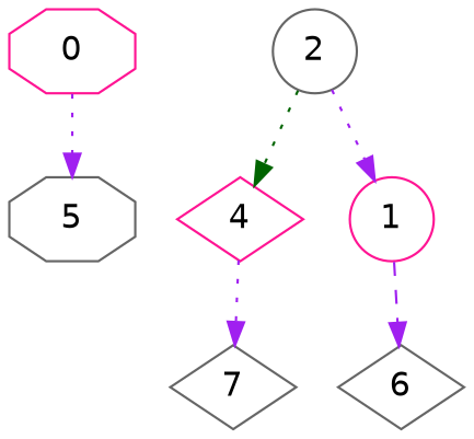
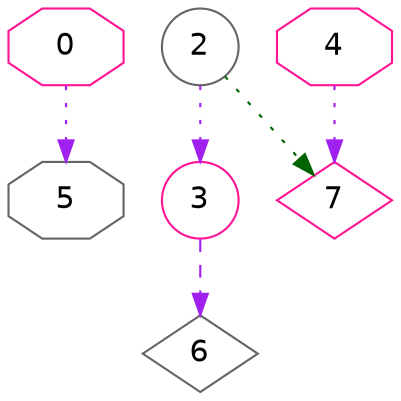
  digraph {
    fontname="DejaVu Sans"
    node [color=deeppink fontname="DejaVu Sans" shape=diamond]
    edge [color=purple fontname="DejaVu Sans" style=dotted]
    0 [shape=octagon]
    5 [color=gray40 shape=octagon]
    2 [color=gray40 shape=circle]
-   4
-   3 [shape=circle label=1]
-   7 [color=gray40]
+   4 [shape=octagon]
+   3 [shape=circle]
+   7
    6 [color=gray40]
    0 -> 5
-   2 -> 4 [color=darkgreen]
+   2 -> 7 [color=darkgreen]
    2 -> 3
    4 -> 7
    3 -> 6 [style=dashed]
  }
